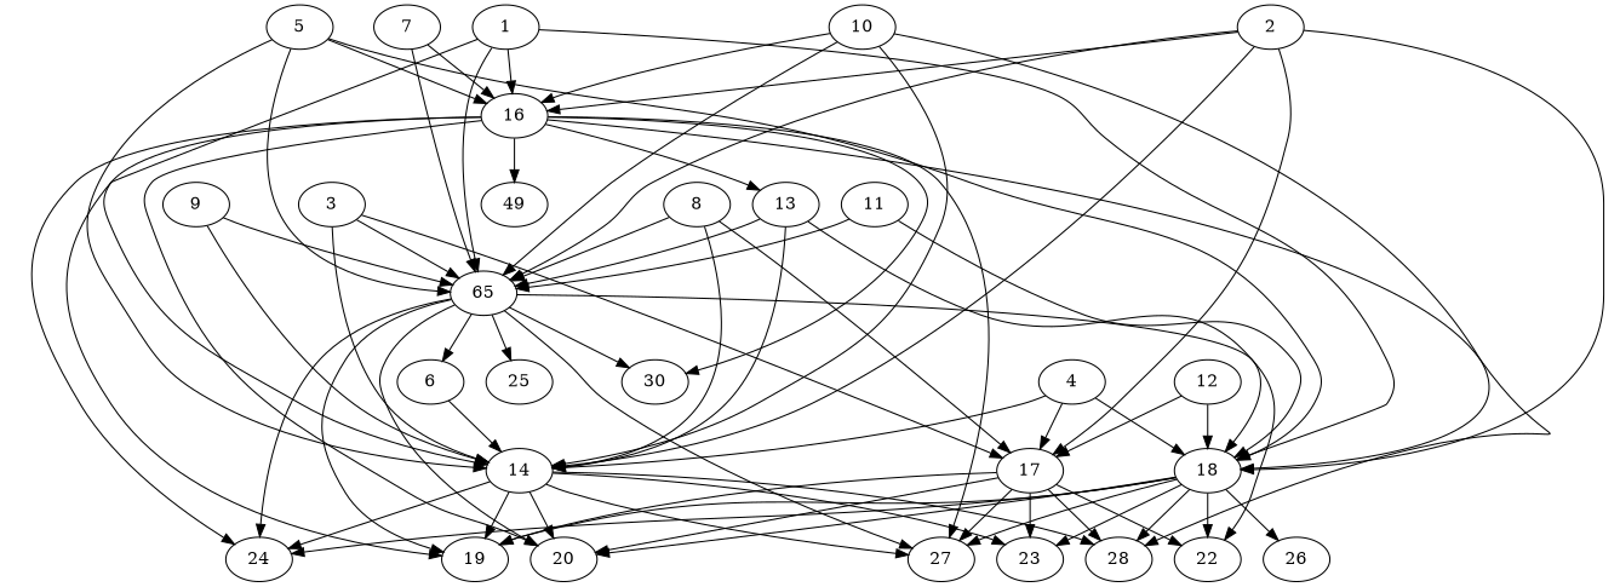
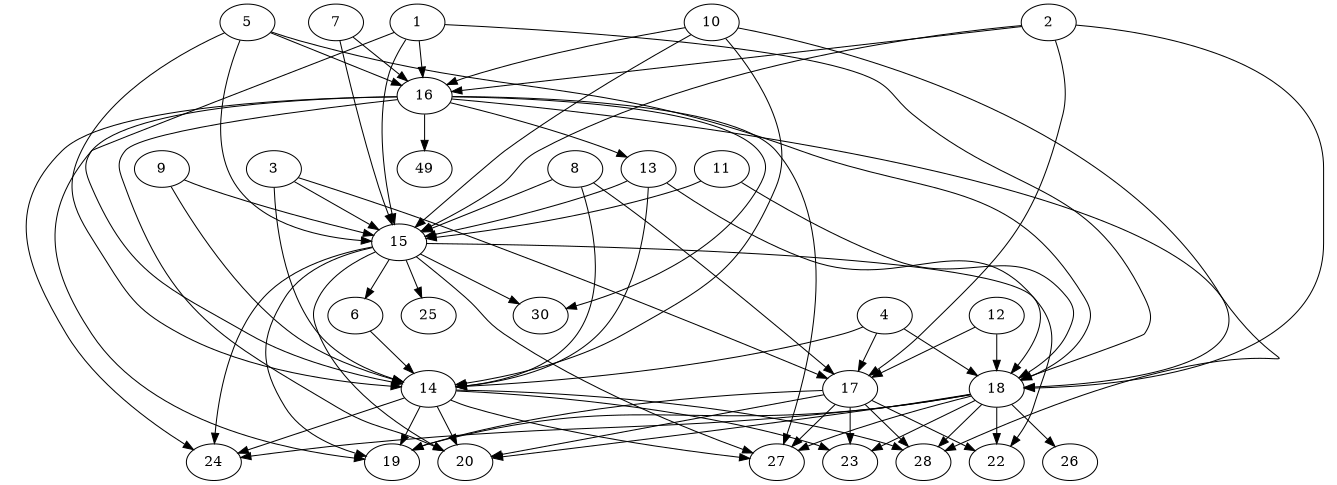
  digraph {
    node [alpha=0.04]
    1 [alpha=0.16 expect_size=12326912]
    14 [alpha=0.00 expect_size=11342848]
-   15 [expect_size=22359040 label=65]
+   15 [expect_size=22359040]
    16 [alpha=0.13 expect_size=37492736]
    18 [alpha=0.13 expect_size=29710336]
    19 [alpha=0.06 expect_size=29757440]
    20 [alpha=0.16 expect_size=47506432]
    23 [alpha=0.12 expect_size=9483264]
    24 [alpha=0.07 expect_size=32522240]
    27 [alpha=0.07 expect_size=27512832]
    28 [expect_size=6386688]
    22 [alpha=0.03 expect_size=38753280]
    25 [alpha=0.18 expect_size=32800768]
    30 [alpha=0.01 expect_size=51528704]
    6 [alpha=0.13 expect_size=30345216]
    n16 [expect_size=37904384 label=49]
    13 [alpha=0.10 expect_size=26991616]
    26 [alpha=0.20 expect_size=42944512]
    2 [alpha=0.03 expect_size=5323776]
    17 [alpha=0.11 expect_size=20293632]
    3 [alpha=0.13 expect_size=44187648]
    4 [alpha=0.05 expect_size=16246784]
    5 [alpha=0.06 expect_size=44804096]
    7 [expect_size=17514496]
    8 [alpha=0.00 expect_size=27462656]
    9 [alpha=0.08 expect_size=15543296]
    10 [alpha=0.08 expect_size=42582016]
    11 [alpha=0.09 expect_size=28733440]
    12 [alpha=0.08 expect_size=19298304]
    1 -> 14
    1 -> 15
    1 -> 16
    1 -> 18
    14 -> 19
    14 -> 20
    14 -> 23
    14 -> 24
    14 -> 27
    14 -> 28
    15 -> 19
    15 -> 20
    15 -> 24
    15 -> 27
    15 -> 22
    15 -> 25
    15 -> 30
    15 -> 6
    16 -> 19
    16 -> 20
    16 -> 24
    16 -> 27
    16 -> 28
    16 -> 30
    16 -> n16
    16 -> 13
    18 -> 19
    18 -> 20
    18 -> 23
    18 -> 24
    18 -> 27
    18 -> 28
    18 -> 22
    18 -> 26
    6 -> 14
    13 -> 14
    13 -> 15
    13 -> 18
-   2 -> 14
    2 -> 15
    2 -> 16
    2 -> 18
    2 -> 17
    17 -> 19
    17 -> 20
    17 -> 23
    17 -> 27
    17 -> 28
    17 -> 22
    3 -> 14
    3 -> 15
    3 -> 17
    4 -> 14
    4 -> 18
    4 -> 17
    5 -> 14
    5 -> 15
    5 -> 16
    5 -> 18
    7 -> 15
    7 -> 16
    8 -> 14
    8 -> 15
    8 -> 17
    9 -> 14
    9 -> 15
    10 -> 14
    10 -> 15
    10 -> 16
    10 -> 18
    11 -> 15
    11 -> 18
    12 -> 18
    12 -> 17
  }
